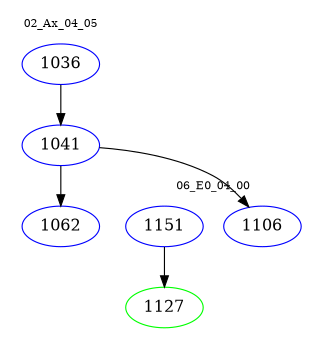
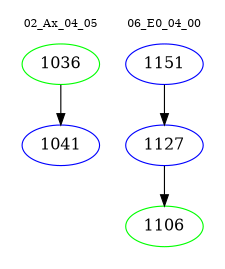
  digraph {
    node [color=blue]
    edge [color=black]
    n1 [label=1041]
-   n2 [label=1036]
-   n3 [label=1062]
-   n4 [color=green label=1127]
-   n5 [label=1106]
+   n2 [color=green label=1036]
+   n4 [label=1127]
+   n5 [color=green label=1106]
    n6 [label=1151]
    subgraph cluster_1 {
      color=white
      fontsize=10
      label="02_Ax_04_05"
      n1
      n2
-     n3
    }
    subgraph cluster_2 {
      color=white
      fontsize=10
      label="06_E0_04_00"
      n4
      n5
      n6
    }
-   n1 -> n3
    n2 -> n1
-   n1 -> n5
+   n4 -> n5
    n6 -> n4
  }
